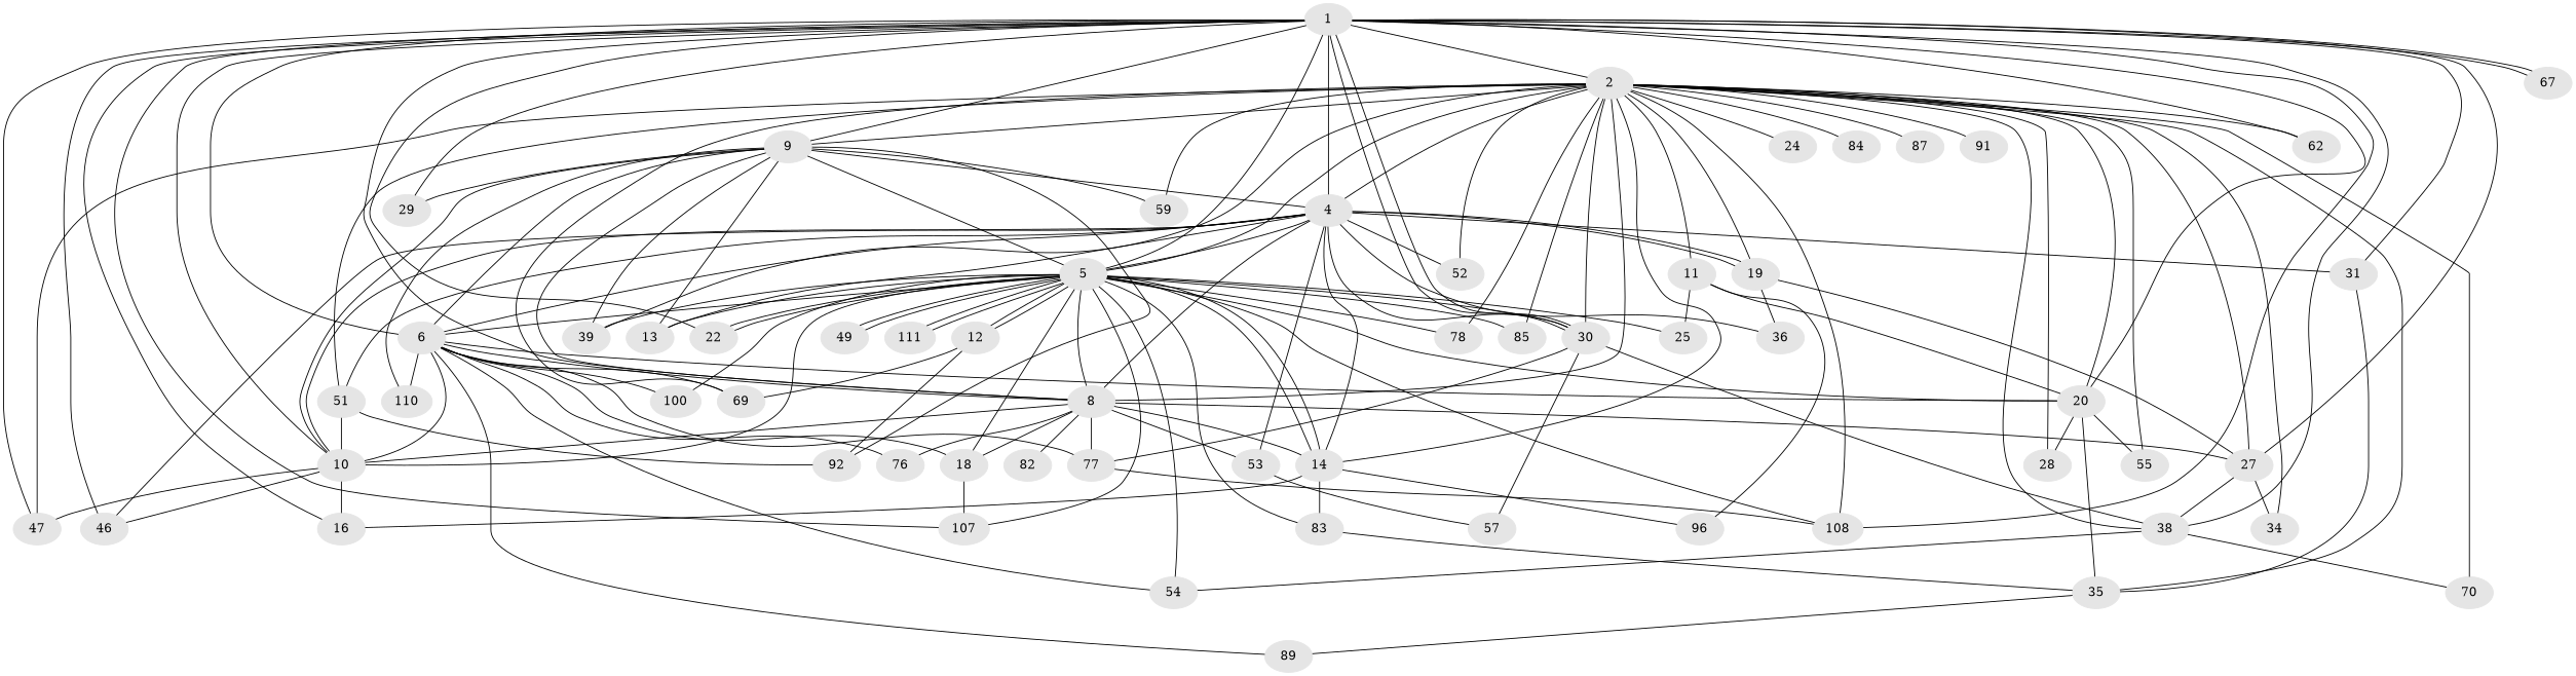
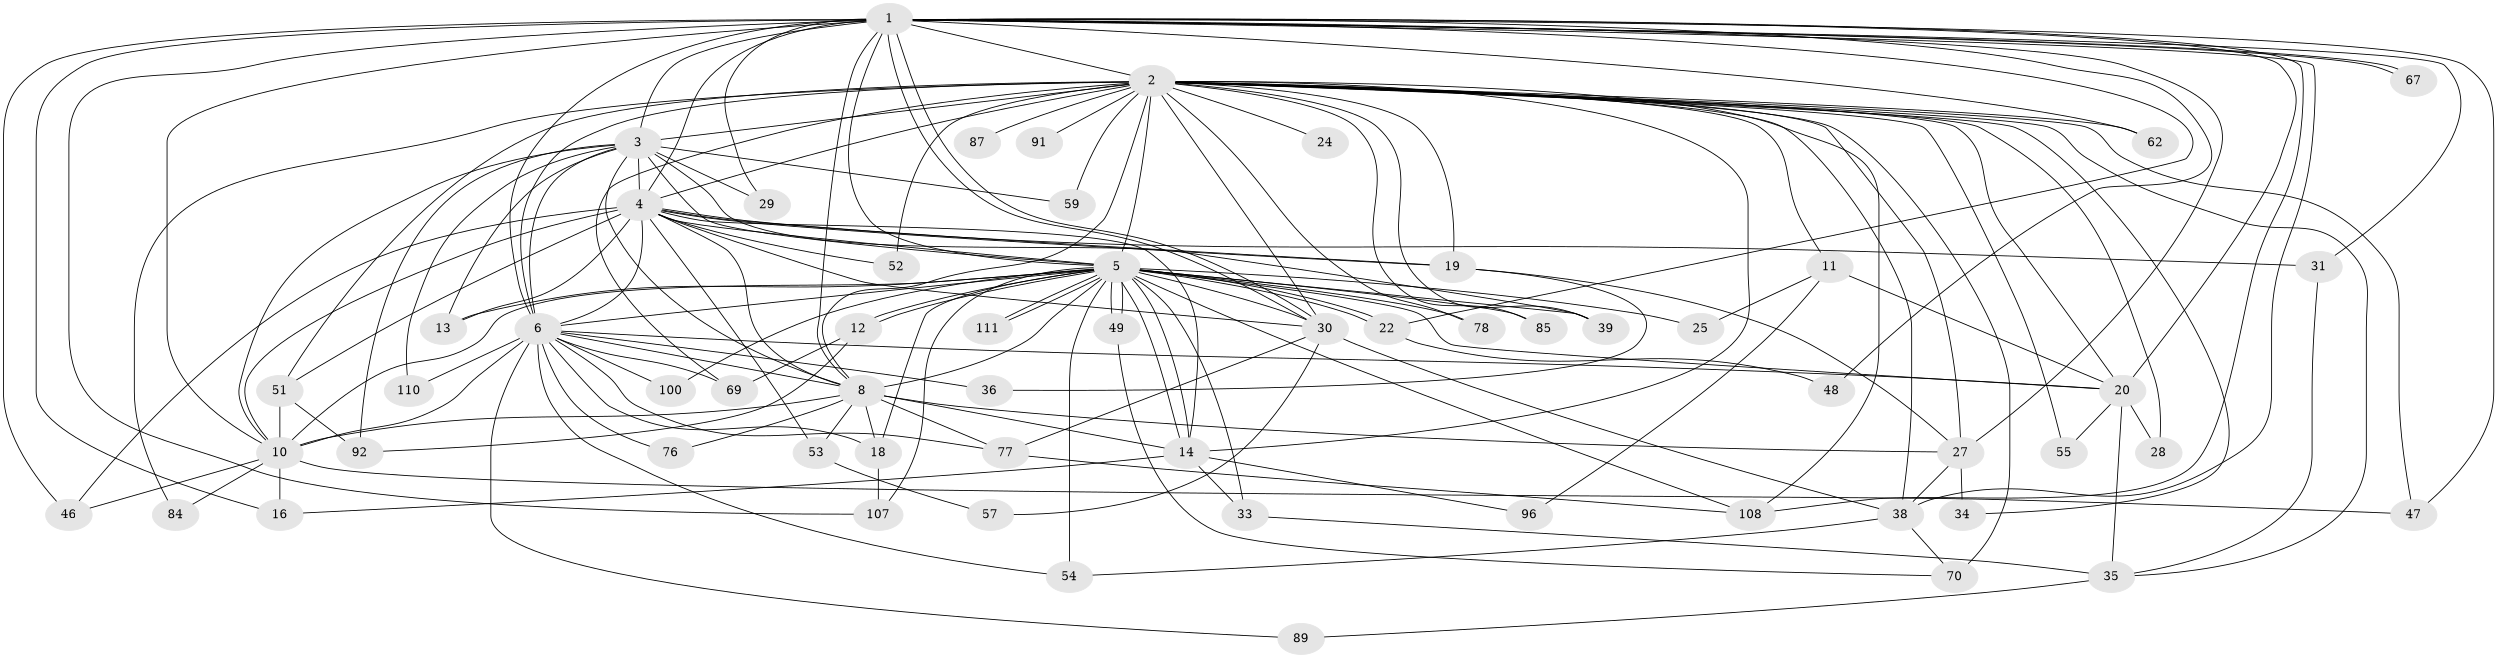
  graph {
    node [color=gray90 style=filled]
    1 [super="+43"]
    2 [super="+103+7+63+122+58+73+21+74"]
-   3 [super="+26" label=9]
+   3 [super="+26"]
    4
    5
    6
    8 [super="+15+60"]
    10
    16
    20 [super="+50+65+41+88"]
    22 [super="+115"]
    27 [super="+124+97"]
    29
    30 [super="+98+56"]
    31
    n16 [label=47 super="+79"]
    38 [super="+80+123"]
    46 [super="+101"]
+   48
    62
    67
    107 [super="+113"]
    108 [super="+118"]
    11 [super="+81"]
    14 [super="+116+23+44+90+45"]
    19 [super="+40"]
    24
    28
    34
    35
    39 [super="+72"]
    51 [super="+120"]
    52
    55
    59
    69
    70 [super="+95"]
    78
    84
    85
    87
    91
    13 [super="+64"]
    92
    110
    36
    53
    12 [super="+71"]
    18 [super="+66"]
    25
-   33 [super="+83" label=83]
+   33 [super="+83"]
    49 [super="+75"]
    54
    100
    111
    76
    77
    89
-   82
    57
    96
    1 -- 2 [weight=3]
    1 -- 3
    1 -- 4 [weight=2]
    1 -- 5
    1 -- 6
    1 -- 8 [weight=3]
    1 -- 10
    1 -- 16
    1 -- 20
    1 -- 22
    1 -- 27
    1 -- 29
    1 -- 30
    1 -- 30
    1 -- 31
    1 -- n16
    1 -- 38
    1 -- 46
+   1 -- 48
    1 -- 62
    1 -- 67
    1 -- 67
    1 -- 107
    1 -- 108
    2 -- 3 [weight=3]
    2 -- 4 [weight=4]
    2 -- 5 [weight=6]
+   2 -- 6 [weight=4]
    2 -- 8 [weight=5]
    2 -- 20
    2 -- 27
    2 -- 30
    2 -- n16
    2 -- 38
    2 -- 62
    2 -- 108
    2 -- 11 [weight=2]
    2 -- 14 [weight=3]
    2 -- 19 [weight=2]
    2 -- 24
    2 -- 28 [weight=2]
    2 -- 34
    2 -- 35
    2 -- 39
    2 -- 51
    2 -- 52
    2 -- 55
    2 -- 59 [weight=2]
    2 -- 69 [weight=2]
    2 -- 70 [weight=2]
    2 -- 78
    2 -- 84
    2 -- 85
    2 -- 87 [weight=2]
    2 -- 91 [weight=2]
    3 -- 4
    3 -- 5
    3 -- 6 [weight=2]
    3 -- 8
    3 -- 10
    3 -- 29
    3 -- 39
    3 -- 59
    3 -- 13
    3 -- 92
    3 -- 110
    4 -- 5
    4 -- 6
    4 -- 8 [weight=2]
    4 -- 10
    4 -- 30
    4 -- 31
    4 -- 46
    4 -- 14
    4 -- 19 [weight=2]
    4 -- 19
    4 -- 51
    4 -- 52
    4 -- 13
-   4 -- 36
+   6 -- 36
    4 -- 53
    5 -- 6
    5 -- 8
    5 -- 10
    5 -- 20 [weight=4]
    5 -- 22
    5 -- 22
    5 -- 30
    5 -- 107
    5 -- 108
    5 -- 14 [weight=3]
    5 -- 14
    5 -- 39
    5 -- 78
    5 -- 85
    5 -- 13
    5 -- 12
    5 -- 12
    5 -- 18
    5 -- 25
    5 -- 33
    5 -- 49
    5 -- 49
    5 -- 54
    5 -- 100
    5 -- 111
    5 -- 111
    6 -- 8
    6 -- 10
    6 -- 20
    6 -- 69
    6 -- 110
    6 -- 18
    6 -- 54
    6 -- 100
    6 -- 76
    6 -- 77
    6 -- 89
    8 -- 10
    8 -- 27
    8 -- 14
    8 -- 53
    8 -- 18
    8 -- 76
    8 -- 77
-   8 -- 82
    10 -- 16
    10 -- n16
    10 -- 46
+   10 -- 84
    20 -- 28
    20 -- 35
    20 -- 55
+   22 -- 48
    27 -- 38
    27 -- 34
    30 -- 38
    30 -- 77
    30 -- 57
    31 -- 35
    38 -- 70
    38 -- 54
    11 -- 20
    11 -- 25
    11 -- 96
    14 -- 16
    14 -- 33
    14 -- 96
    19 -- 27
    19 -- 36
    35 -- 89
    51 -- 10 [weight=5]
    51 -- 92
    53 -- 57
    12 -- 69
    12 -- 92
    18 -- 107
    33 -- 35
+   49 -- 70
    77 -- 108
  }
